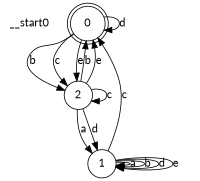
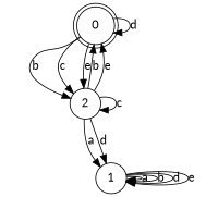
  digraph {
    fontname=Lato
    rankdir=TB
    node [fontname=Lato shape=circle color=black fillcolor=white style=filled]
    edge [fontname=Lato]
-   __start0 [shape=none color="" fillcolor="" style=""]
    n2 [label=0 shape=doublecircle style="rounded,filled"]
    n3 [label=2]
    n4 [label=1]
    n2 -> n2 [label=d]
    n2 -> n3 [label=b]
    n2 -> n3 [label=c]
    n2 -> n3 [label=e]
    n3 -> n2 [label=b]
    n3 -> n2 [label=e]
    n3 -> n3 [label=c]
    n3 -> n4 [label=a]
    n3 -> n4 [label=d]
-   n4 -> n2 [label=c]
    n4 -> n4 [label=a]
    n4 -> n4 [label=b]
    n4 -> n4 [label=d]
    n4 -> n4 [label=e]
  }
